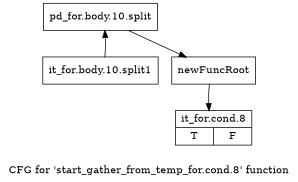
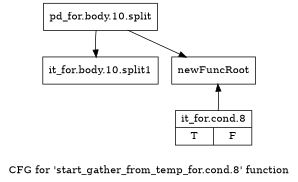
  digraph {
    label="CFG for 'start_gather_from_temp_for.cond.8' function"
    node [shape=record]
    n1 [label="{newFuncRoot}"]
    n2 [label="{it_for.cond.8|{<s0>T|<s1>F}}"]
    n3 [label="{it_for.body.10.split1}"]
    n4 [label="{pd_for.body.10.split}"]
-   n1 -> n2
-   n3 -> n4
+   n2 -> n1
+   n4 -> n3
    n4 -> n1
  }
